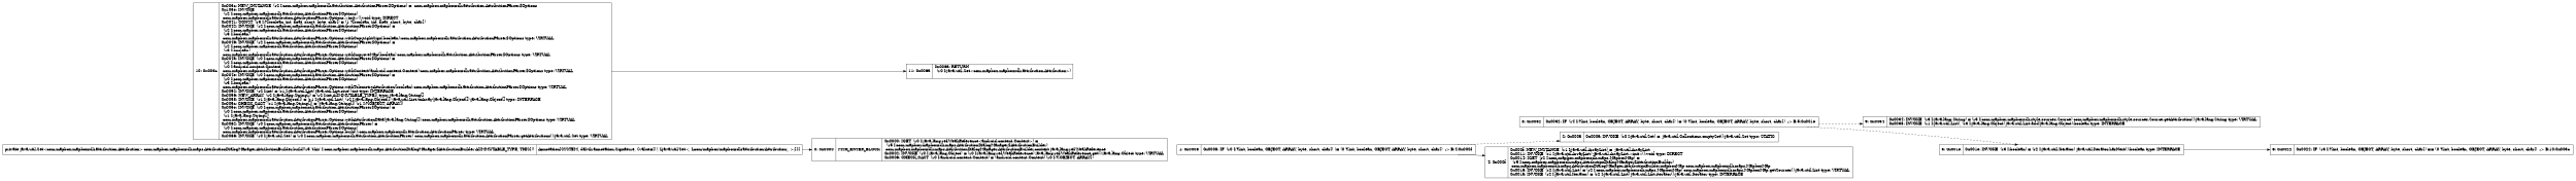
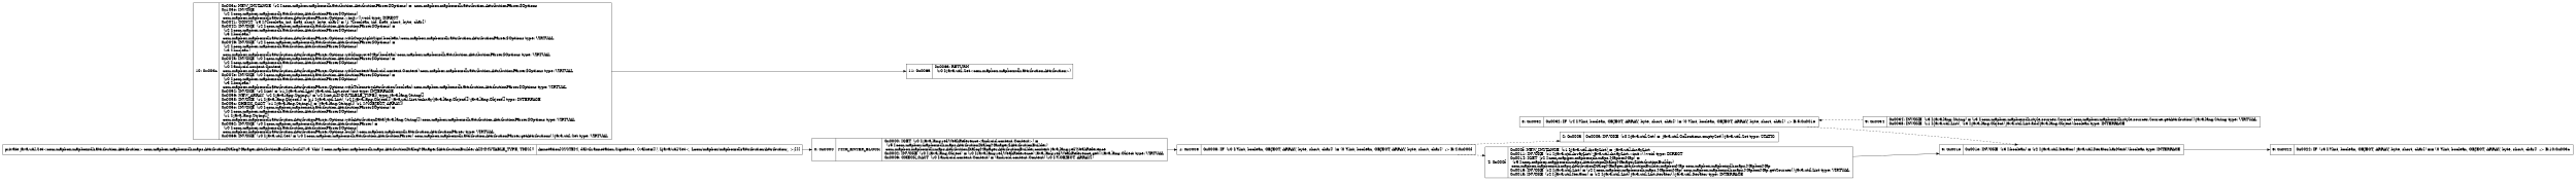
  digraph {
    rankdir=LR
    node [shape=record]
    n1 [label="{0\:\ 0x0000|MTH_ENTER_BLOCK\l|0x0000: IGET  (r0 I:java.lang.ref.WeakReference\<android.content.Context\>) = \l  (r5 I:com.mapbox.mapboxsdk.maps.AttributionDialogManager$AttributionBuilder)\l com.mapbox.mapboxsdk.maps.AttributionDialogManager.AttributionBuilder.context java.lang.ref.WeakReference \l0x0002: INVOKE  (r0 I:java.lang.Object) = (r0 I:java.lang.ref.WeakReference) java.lang.ref.WeakReference.get():java.lang.Object type: VIRTUAL \l0x0006: CHECK_CAST  (r0 I:android.content.Context) = (android.content.Context) (r0 I:?[OBJECT, ARRAY]) \l}"]
    n2 [label="{1\:\ 0x0008|0x0008: IF  (r0 I:?[int, boolean, OBJECT, ARRAY, byte, short, char]) != (0 ?[int, boolean, OBJECT, ARRAY, byte, short, char])  \-\> B:4:0x000f \l}"]
    n3 [label="{2\:\ 0x000a|0x000a: INVOKE  (r0 I:java.util.Set) =  java.util.Collections.emptySet():java.util.Set type: STATIC \l}"]
    n4 [label="{4\:\ 0x000f|0x000f: NEW_INSTANCE  (r1 I:java.util.ArrayList) =  java.util.ArrayList \l0x0011: INVOKE  (r1 I:java.util.ArrayList) java.util.ArrayList.\<init\>():void type: DIRECT \l0x0014: IGET  (r2 I:com.mapbox.mapboxsdk.maps.MapboxMap) = \l  (r5 I:com.mapbox.mapboxsdk.maps.AttributionDialogManager$AttributionBuilder)\l com.mapbox.mapboxsdk.maps.AttributionDialogManager.AttributionBuilder.mapboxMap com.mapbox.mapboxsdk.maps.MapboxMap \l0x0016: INVOKE  (r2 I:java.util.List) = (r2 I:com.mapbox.mapboxsdk.maps.MapboxMap) com.mapbox.mapboxsdk.maps.MapboxMap.getSources():java.util.List type: VIRTUAL \l0x001a: INVOKE  (r2 I:java.util.Iterator) = (r2 I:java.util.List) java.util.List.iterator():java.util.Iterator type: INTERFACE \l}"]
    n5 [label="{5\:\ 0x001e|0x001e: INVOKE  (r3 I:boolean) = (r2 I:java.util.Iterator) java.util.Iterator.hasNext():boolean type: INTERFACE \l}"]
    n6 [label="{6\:\ 0x0022|0x0022: IF  (r3 I:?[int, boolean, OBJECT, ARRAY, byte, short, char]) == (0 ?[int, boolean, OBJECT, ARRAY, byte, short, char])  \-\> B:10:0x003c \l}"]
    n7 [label="{10\:\ 0x003c|0x003c: NEW_INSTANCE  (r2 I:com.mapbox.mapboxsdk.attribution.AttributionParser$Options) =  com.mapbox.mapboxsdk.attribution.AttributionParser$Options \l0x103e: INVOKE  \l  (r2 I:com.mapbox.mapboxsdk.attribution.AttributionParser$Options)\l com.mapbox.mapboxsdk.attribution.AttributionParser.Options.\<init\>():void type: DIRECT \l0x0041: CONST  (r3 I:?[boolean, int, float, short, byte, char]) = (1 ?[boolean, int, float, short, byte, char]) \l0x0042: INVOKE  (r2 I:com.mapbox.mapboxsdk.attribution.AttributionParser$Options) = \l  (r2 I:com.mapbox.mapboxsdk.attribution.AttributionParser$Options)\l  (r3 I:boolean)\l com.mapbox.mapboxsdk.attribution.AttributionParser.Options.withCopyrightSign(boolean):com.mapbox.mapboxsdk.attribution.AttributionParser$Options type: VIRTUAL \l0x0046: INVOKE  (r2 I:com.mapbox.mapboxsdk.attribution.AttributionParser$Options) = \l  (r2 I:com.mapbox.mapboxsdk.attribution.AttributionParser$Options)\l  (r3 I:boolean)\l com.mapbox.mapboxsdk.attribution.AttributionParser.Options.withImproveMap(boolean):com.mapbox.mapboxsdk.attribution.AttributionParser$Options type: VIRTUAL \l0x004a: INVOKE  (r0 I:com.mapbox.mapboxsdk.attribution.AttributionParser$Options) = \l  (r2 I:com.mapbox.mapboxsdk.attribution.AttributionParser$Options)\l  (r0 I:android.content.Context)\l com.mapbox.mapboxsdk.attribution.AttributionParser.Options.withContext(android.content.Context):com.mapbox.mapboxsdk.attribution.AttributionParser$Options type: VIRTUAL \l0x004e: INVOKE  (r0 I:com.mapbox.mapboxsdk.attribution.AttributionParser$Options) = \l  (r0 I:com.mapbox.mapboxsdk.attribution.AttributionParser$Options)\l  (r3 I:boolean)\l com.mapbox.mapboxsdk.attribution.AttributionParser.Options.withTelemetryAttribution(boolean):com.mapbox.mapboxsdk.attribution.AttributionParser$Options type: VIRTUAL \l0x0052: INVOKE  (r2 I:int) = (r1 I:java.util.List) java.util.List.size():int type: INTERFACE \l0x0056: NEW_ARRAY  (r2 I:java.lang.String[]) = (r2 I:int A[IMMUTABLE_TYPE]) type: java.lang.String[] \l0x0058: INVOKE  (r1 I:java.lang.Object[]) = (r1 I:java.util.List), (r2 I:java.lang.Object[]) java.util.List.toArray(java.lang.Object[]):java.lang.Object[] type: INTERFACE \l0x005c: CHECK_CAST  (r1 I:java.lang.String[]) = (java.lang.String[]) (r1 I:?[OBJECT, ARRAY]) \l0x005e: INVOKE  (r0 I:com.mapbox.mapboxsdk.attribution.AttributionParser$Options) = \l  (r0 I:com.mapbox.mapboxsdk.attribution.AttributionParser$Options)\l  (r1 I:java.lang.String[])\l com.mapbox.mapboxsdk.attribution.AttributionParser.Options.withAttributionData(java.lang.String[]):com.mapbox.mapboxsdk.attribution.AttributionParser$Options type: VIRTUAL \l0x0062: INVOKE  (r0 I:com.mapbox.mapboxsdk.attribution.AttributionParser) = \l  (r0 I:com.mapbox.mapboxsdk.attribution.AttributionParser$Options)\l com.mapbox.mapboxsdk.attribution.AttributionParser.Options.build():com.mapbox.mapboxsdk.attribution.AttributionParser type: VIRTUAL \l0x0066: INVOKE  (r0 I:java.util.Set) = (r0 I:com.mapbox.mapboxsdk.attribution.AttributionParser) com.mapbox.mapboxsdk.attribution.AttributionParser.getAttributions():java.util.Set type: VIRTUAL \l}"]
    n8 [label="{11\:\ 0x006a|0x006a: RETURN  \l  (r0 I:java.util.Set\<com.mapbox.mapboxsdk.attribution.Attribution\>)\l \l}"]
    n9 [label="{8\:\ 0x0032|0x0032: IF  (r4 I:?[int, boolean, OBJECT, ARRAY, byte, short, char]) != (0 ?[int, boolean, OBJECT, ARRAY, byte, short, char])  \-\> B:5:0x001e \l}"]
    n10 [label="{9\:\ 0x0034|0x0034: INVOKE  (r3 I:java.lang.String) = (r3 I:com.mapbox.mapboxsdk.style.sources.Source) com.mapbox.mapboxsdk.style.sources.Source.getAttribution():java.lang.String type: VIRTUAL \l0x0038: INVOKE  (r1 I:java.util.List), (r3 I:java.lang.Object) java.util.List.add(java.lang.Object):boolean type: INTERFACE \l}"]
    n11 [label="{private java.util.Set\<com.mapbox.mapboxsdk.attribution.Attribution\> com.mapbox.mapboxsdk.maps.AttributionDialogManager.AttributionBuilder.build((r5 'this' I:com.mapbox.mapboxsdk.maps.AttributionDialogManager$AttributionBuilder A[IMMUTABLE_TYPE, THIS]))  | Annotation[SYSTEM, dalvik.annotation.Signature, \{value=[(), Ljava\/util\/Set\<, Lcom\/mapbox\/mapboxsdk\/attribution\/Attribution;, \>;]\}]\l}"]
+   n1 -> n2
    n2 -> n3 [style=dashed]
-   n2 -> n4
+   n2 -> n4 [style=dashed]
+   n4 -> n5
    n5 -> n6
    n7 -> n8
    n9 -> n5 [style=dashed]
-   n9 -> n10 [style=dashed]
+   n10 -> n9 [style=dashed]
    n11 -> n1
  }
